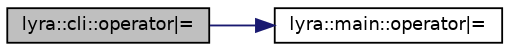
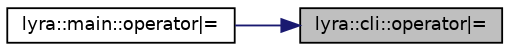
  digraph {
    rankdir=RL
    node [color=black fontname=Helvetica fontsize=10 shape=record style=filled]
    n1 [fillcolor=grey75 fontcolor=black height=0.2 label="lyra::cli::operator\|=" width=0.4]
    n2 [fillcolor=white height=0.2 label="lyra::main::operator\|=" width=0.4]
-   n2 -> n1 [color=midnightblue dir=back fontname=Helvetica fontsize=10 labelfontname=Helvetica labelfontsize=10 style=solid]
+   n1 -> n2 [color=midnightblue dir=back fontname=Helvetica fontsize=10 labelfontname=Helvetica labelfontsize=10 style=solid]
  }
